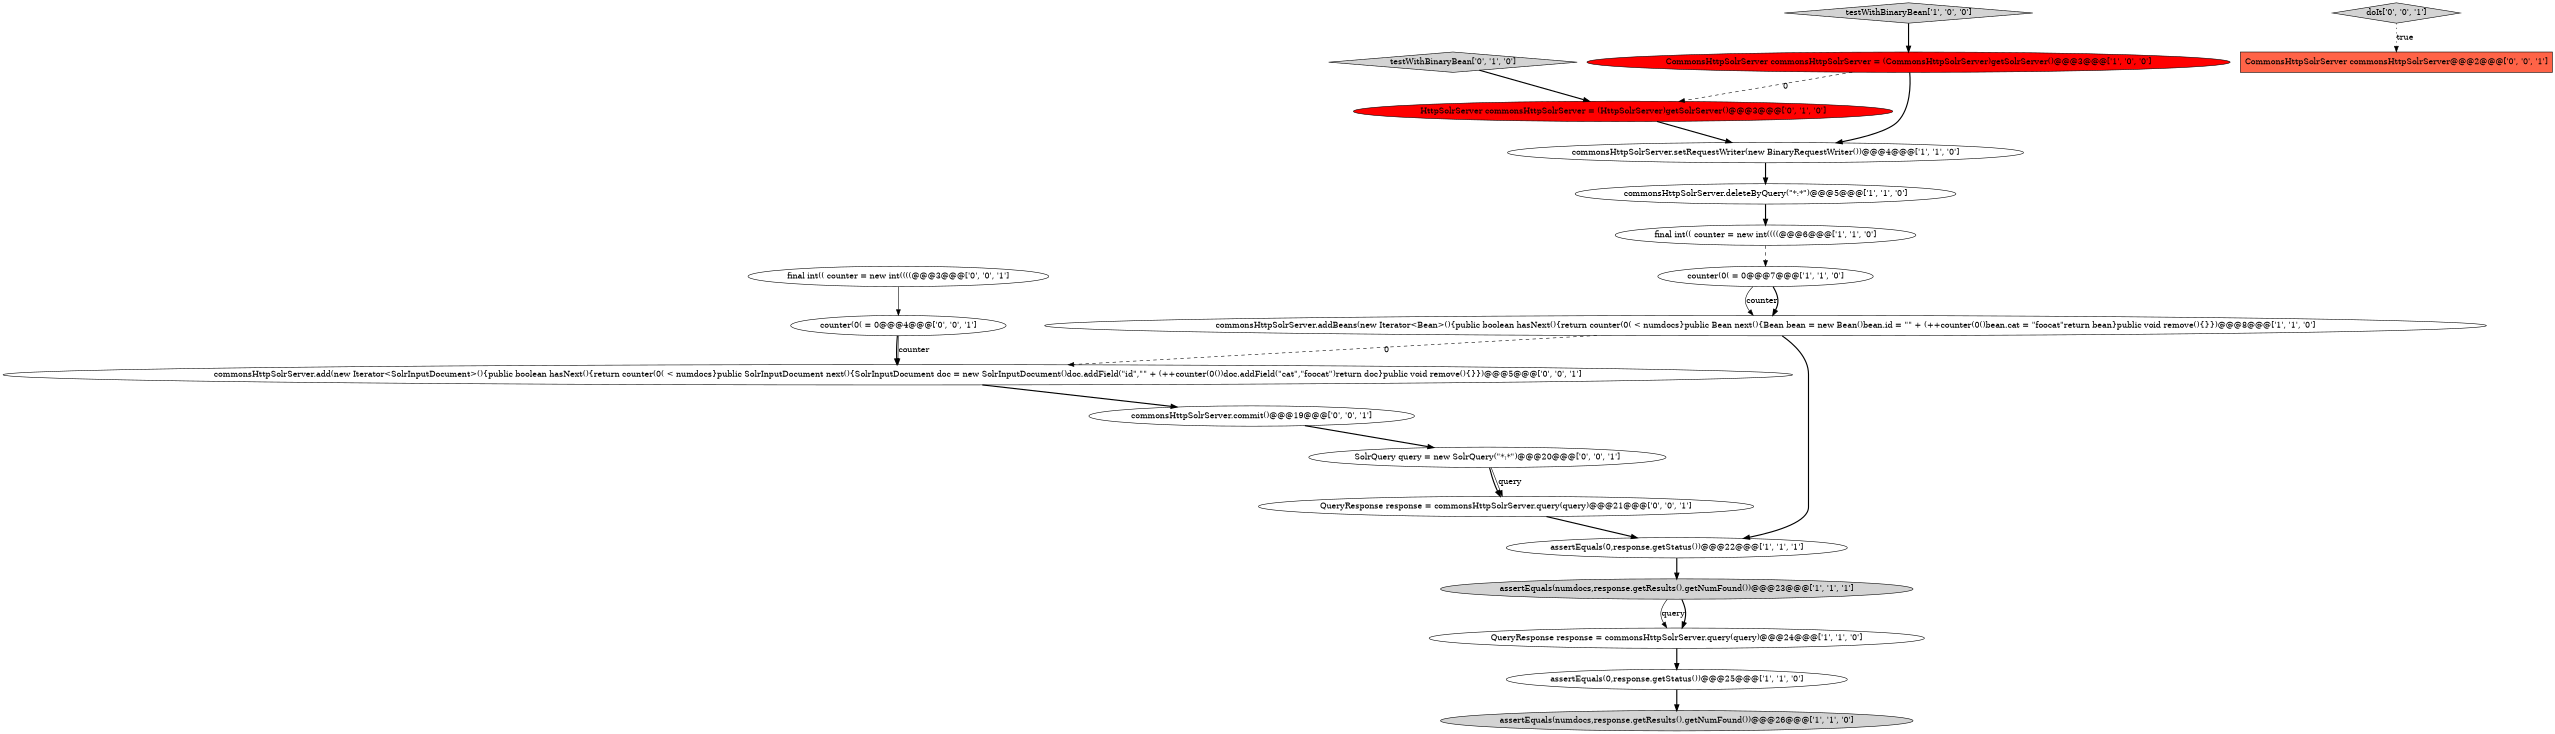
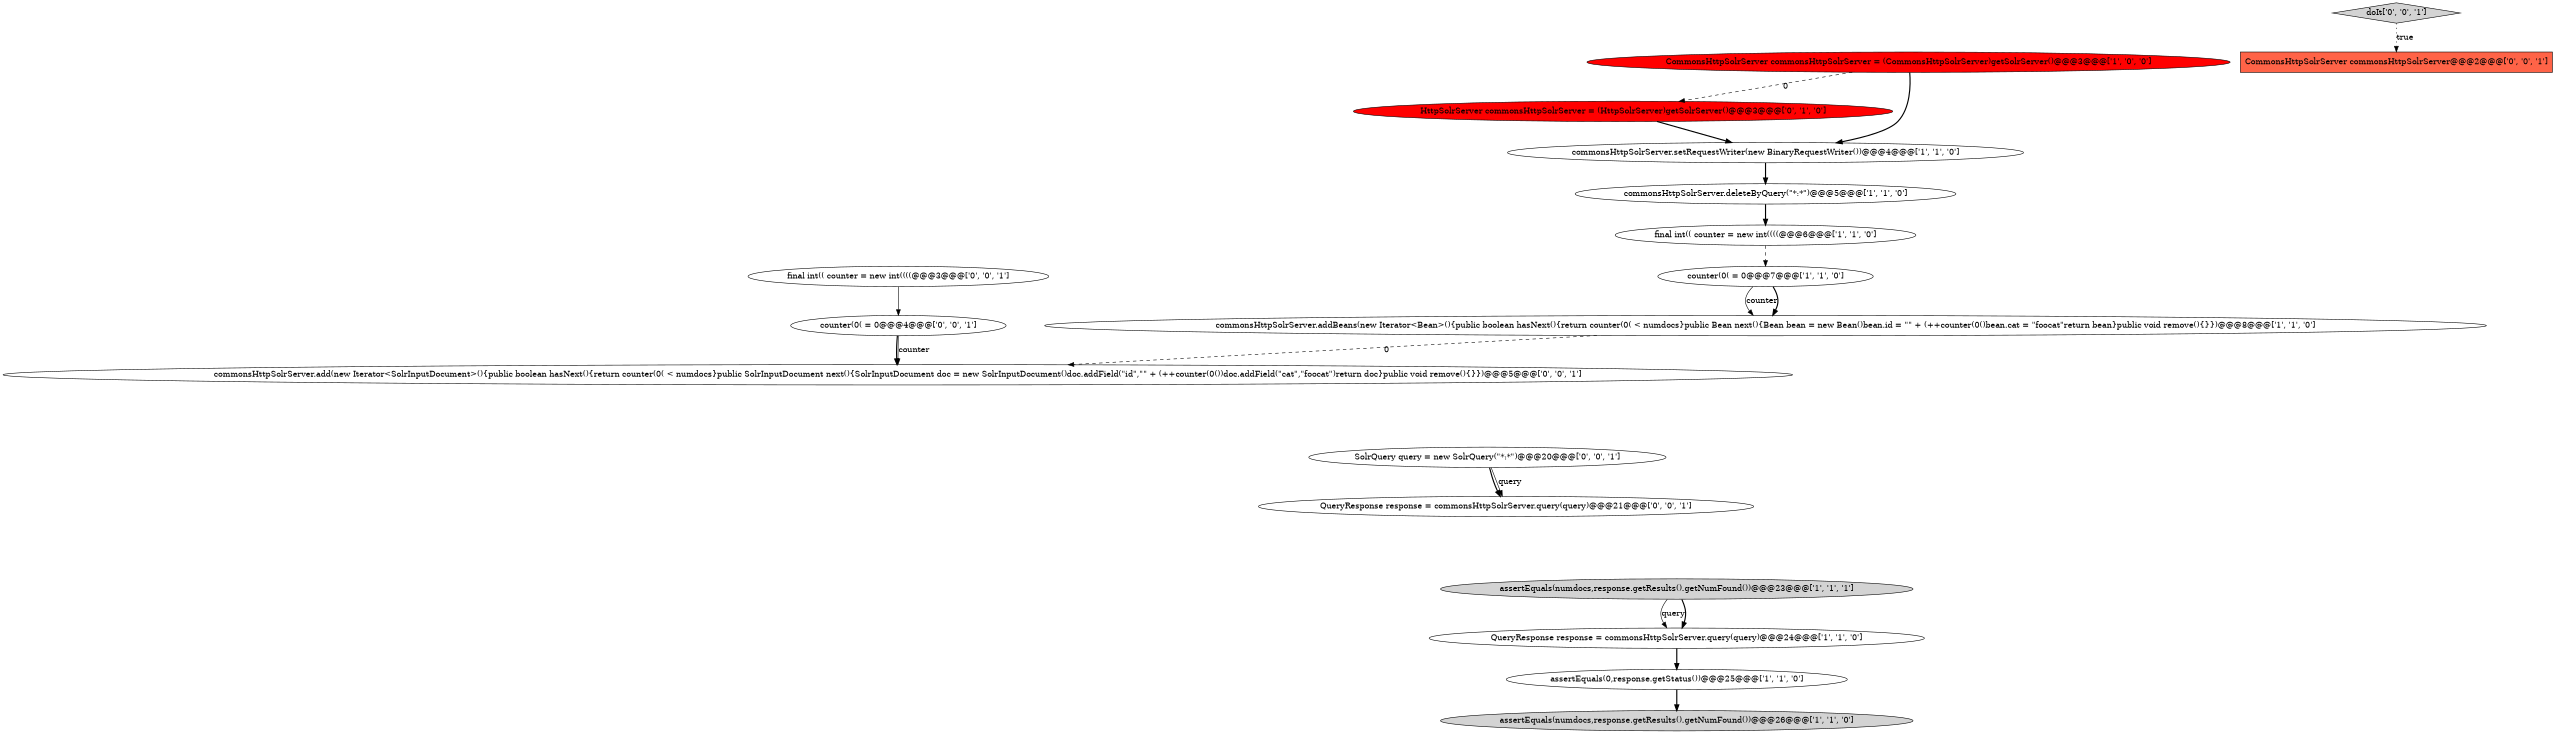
  digraph {
    node [fillcolor=white shape=ellipse style=filled]
    edge [style=bold]
-   n1 [label="assertEquals(0,response.getStatus())@@@22@@@['1', '1', '1']"]
    n2 [fillcolor=lightgray label="assertEquals(numdocs,response.getResults().getNumFound())@@@23@@@['1', '1', '1']"]
    n3 [label="QueryResponse response = commonsHttpSolrServer.query(query)@@@24@@@['1', '1', '0']"]
    n4 [label="commonsHttpSolrServer.addBeans(new Iterator<Bean>(){public boolean hasNext(){return counter(0( < numdocs}public Bean next(){Bean bean = new Bean()bean.id = \"\" + (++counter(0()bean.cat = \"foocat\"return bean}public void remove(){}})@@@8@@@['1', '1', '0']"]
    n5 [label="commonsHttpSolrServer.add(new Iterator<SolrInputDocument>(){public boolean hasNext(){return counter(0( < numdocs}public SolrInputDocument next(){SolrInputDocument doc = new SolrInputDocument()doc.addField(\"id\",\"\" + (++counter(0())doc.addField(\"cat\",\"foocat\")return doc}public void remove(){}})@@@5@@@['0', '0', '1']"]
-   n6 [label="commonsHttpSolrServer.commit()@@@19@@@['0', '0', '1']"]
    n7 [label="assertEquals(0,response.getStatus())@@@25@@@['1', '1', '0']"]
    n8 [fillcolor=lightgray label="assertEquals(numdocs,response.getResults().getNumFound())@@@26@@@['1', '1', '0']"]
    n9 [label="SolrQuery query = new SolrQuery(\"*:*\")@@@20@@@['0', '0', '1']"]
    n10 [label="QueryResponse response = commonsHttpSolrServer.query(query)@@@21@@@['0', '0', '1']"]
-   n11 [fillcolor=lightgray label="testWithBinaryBean['1', '0', '0']" shape=diamond]
    n12 [fillcolor=red label="CommonsHttpSolrServer commonsHttpSolrServer = (CommonsHttpSolrServer)getSolrServer()@@@3@@@['1', '0', '0']"]
    n13 [label="commonsHttpSolrServer.setRequestWriter(new BinaryRequestWriter())@@@4@@@['1', '1', '0']"]
    n14 [fillcolor=red label="HttpSolrServer commonsHttpSolrServer = (HttpSolrServer)getSolrServer()@@@3@@@['0', '1', '0']"]
    n15 [label="counter(0( = 0@@@7@@@['1', '1', '0']"]
    n16 [label="final int(( counter = new int((((@@@3@@@['0', '0', '1']"]
    n17 [label="counter(0( = 0@@@4@@@['0', '0', '1']"]
    n18 [label="commonsHttpSolrServer.deleteByQuery(\"*:*\")@@@5@@@['1', '1', '0']"]
    n19 [label="final int(( counter = new int((((@@@6@@@['1', '1', '0']"]
-   n20 [fillcolor=lightgray label="testWithBinaryBean['0', '1', '0']" shape=diamond]
    n21 [fillcolor=lightgray label="doIt['0', '0', '1']" shape=diamond]
    n22 [fillcolor=tomato label="CommonsHttpSolrServer commonsHttpSolrServer@@@2@@@['0', '0', '1']" shape=box]
-   n1 -> n2
    n2 -> n3 [label=query style=solid]
    n2 -> n3
    n3 -> n7
-   n4 -> n1
    n4 -> n5 [label=0 style=dashed]
-   n5 -> n6
-   n6 -> n9
    n7 -> n8
    n9 -> n10
    n9 -> n10 [label=query style=solid]
-   n10 -> n1
-   n11 -> n12
    n12 -> n13
    n12 -> n14 [label=0 style=dashed]
    n13 -> n18
    n14 -> n13
    n15 -> n4 [label=counter style=solid]
    n15 -> n4
    n16 -> n17 [style=solid]
    n17 -> n5
    n17 -> n5 [label=counter style=solid]
    n18 -> n19
    n19 -> n15 [style=dashed]
-   n20 -> n14
    n21 -> n22 [label=true style=dotted]
  }
